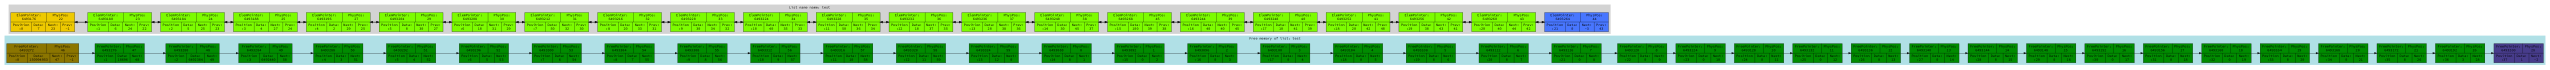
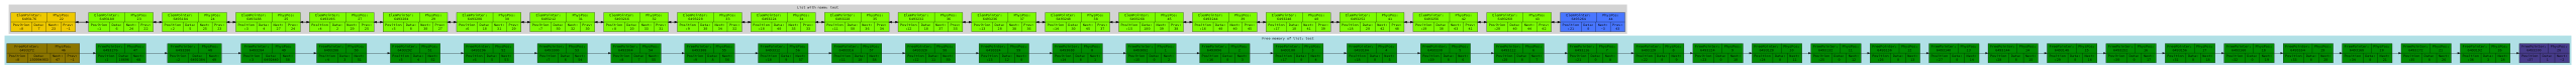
  digraph {
    rankdir=LR
    fontname="Source Code Pro"
    node [fillcolor=green4 shape=record style=filled fontname="Source Code Pro"]
    edge [fontname="Source Code Pro"]
    n1 [fillcolor=gold4 label="{FreePointer:\n6493272 | PhysPos:\n46 } | {Position\n:0 | Data:\n150994953 | Next:\n47 | Prev:\n-1}"]
    n2 [label="{FreePointer:\n6493276 | PhysPos:\n47 } | {Position\n:1 | Data:\n10696 | Next:\n48}"]
    n3 [label="{FreePointer:\n6493280 | PhysPos:\n48 } | {Position\n:2 | Data:\n6492304 | Next:\n49}"]
    n4 [label="{FreePointer:\n6493284 | PhysPos:\n49 } | {Position\n:3 | Data:\n6492440 | Next:\n50}"]
    n5 [label="{FreePointer:\n6493288 | PhysPos:\n50 } | {Position\n:4 | Data:\n3 | Next:\n51}"]
    n6 [label="{FreePointer:\n6493292 | PhysPos:\n51 } | {Position\n:5 | Data:\n4 | Next:\n52}"]
    n7 [label="{FreePointer:\n6493296 | PhysPos:\n52 } | {Position\n:6 | Data:\n5 | Next:\n53}"]
    n8 [label="{FreePointer:\n6493300 | PhysPos:\n53 } | {Position\n:7 | Data:\n6 | Next:\n54}"]
    n9 [label="{FreePointer:\n6493304 | PhysPos:\n54 } | {Position\n:8 | Data:\n7 | Next:\n55}"]
    n10 [label="{FreePointer:\n6493308 | PhysPos:\n55 } | {Position\n:9 | Data:\n8 | Next:\n56}"]
    n11 [label="{FreePointer:\n6493312 | PhysPos:\n56 } | {Position\n:10 | Data:\n9 | Next:\n57}"]
    n12 [label="{FreePointer:\n6493316 | PhysPos:\n57 } | {Position\n:11 | Data:\n10 | Next:\n58}"]
    n13 [label="{FreePointer:\n6493320 | PhysPos:\n58 } | {Position\n:12 | Data:\n11 | Next:\n59}"]
    n14 [label="{FreePointer:\n6493324 | PhysPos:\n59 } | {Position\n:13 | Data:\n12 | Next:\n0}"]
    n15 [label="{FreePointer:\n6493088 | PhysPos:\n0 } | {Position\n:14 | Data:\n0 | Next:\n1}"]
    n16 [label="{FreePointer:\n6493092 | PhysPos:\n1 } | {Position\n:15 | Data:\n0 | Next:\n2}"]
    n17 [label="{FreePointer:\n6493096 | PhysPos:\n2 } | {Position\n:16 | Data:\n0 | Next:\n3}"]
    n18 [label="{FreePointer:\n6493100 | PhysPos:\n3 } | {Position\n:17 | Data:\n0 | Next:\n4}"]
    n19 [label="{FreePointer:\n6493104 | PhysPos:\n4 } | {Position\n:18 | Data:\n0 | Next:\n5}"]
    n20 [label="{FreePointer:\n6493108 | PhysPos:\n5 } | {Position\n:19 | Data:\n0 | Next:\n6}"]
    n21 [label="{FreePointer:\n6493112 | PhysPos:\n6 } | {Position\n:20 | Data:\n0 | Next:\n7}"]
    n22 [label="{FreePointer:\n6493116 | PhysPos:\n7 } | {Position\n:21 | Data:\n0 | Next:\n8}"]
    n23 [label="{FreePointer:\n6493120 | PhysPos:\n8 } | {Position\n:22 | Data:\n0 | Next:\n9}"]
    n24 [label="{FreePointer:\n6493124 | PhysPos:\n9 } | {Position\n:23 | Data:\n0 | Next:\n10}"]
    n25 [label="{FreePointer:\n6493128 | PhysPos:\n10 } | {Position\n:24 | Data:\n0 | Next:\n11}"]
    n26 [label="{FreePointer:\n6493132 | PhysPos:\n11 } | {Position\n:25 | Data:\n0 | Next:\n12}"]
    n27 [label="{FreePointer:\n6493136 | PhysPos:\n12 } | {Position\n:26 | Data:\n0 | Next:\n13}"]
    n28 [label="{FreePointer:\n6493140 | PhysPos:\n13 } | {Position\n:27 | Data:\n0 | Next:\n14}"]
    n29 [label="{FreePointer:\n6493144 | PhysPos:\n14 } | {Position\n:28 | Data:\n0 | Next:\n15}"]
    n30 [label="{FreePointer:\n6493148 | PhysPos:\n15 } | {Position\n:29 | Data:\n0 | Next:\n16}"]
    n31 [label="{FreePointer:\n6493152 | PhysPos:\n16 } | {Position\n:30 | Data:\n0 | Next:\n17}"]
    n32 [label="{FreePointer:\n6493156 | PhysPos:\n17 } | {Position\n:31 | Data:\n0 | Next:\n18}"]
    n33 [label="{FreePointer:\n6493160 | PhysPos:\n18 } | {Position\n:32 | Data:\n0 | Next:\n19}"]
    n34 [label="{FreePointer:\n6493164 | PhysPos:\n19 } | {Position\n:33 | Data:\n0 | Next:\n20}"]
    n35 [label="{FreePointer:\n6493168 | PhysPos:\n20 } | {Position\n:34 | Data:\n0 | Next:\n21}"]
    n36 [label="{FreePointer:\n6493172 | PhysPos:\n21 } | {Position\n:35 | Data:\n0 | Next:\n26}"]
    n37 [label="{FreePointer:\n6493192 | PhysPos:\n26 } | {Position\n:36 | Data:\n3 | Next:\n28}"]
    n38 [fillcolor=slateblue4 label="{FreePointer:\n6493200 | PhysPos:\n28 } | {Position\n:37 | Data:\n1 | Next:\n-2}"]
    n39 [fillcolor=gold2 label="{ElemPointer:\n6493176 | PhysPos:\n22 } | {Position\n:0 | Data:\n7 | Next:\n23 | Prev:\n-1}"]
    n40 [fillcolor=lawngreen label="{ElemPointer:\n6493180 | PhysPos:\n23 }  | {Position\n:1 | Data:\n6 | Next:\n24 | Prev:\n22}"]
    n41 [fillcolor=lawngreen label="{ElemPointer:\n6493184 | PhysPos:\n24 }  | {Position\n:2 | Data:\n5 | Next:\n25 | Prev:\n23}"]
    n42 [fillcolor=lawngreen label="{ElemPointer:\n6493188 | PhysPos:\n25 }  | {Position\n:3 | Data:\n4 | Next:\n27 | Prev:\n24}"]
    n43 [fillcolor=lawngreen label="{ElemPointer:\n6493196 | PhysPos:\n27 }  | {Position\n:4 | Data:\n2 | Next:\n29 | Prev:\n25}"]
    n44 [fillcolor=lawngreen label="{ElemPointer:\n6493204 | PhysPos:\n29 }  | {Position\n:5 | Data:\n0 | Next:\n30 | Prev:\n27}"]
    n45 [fillcolor=lawngreen label="{ElemPointer:\n6493208 | PhysPos:\n30 }  | {Position\n:6 | Data:\n10 | Next:\n31 | Prev:\n29}"]
    n46 [fillcolor=lawngreen label="{ElemPointer:\n6493212 | PhysPos:\n31 }  | {Position\n:7 | Data:\n50 | Next:\n32 | Prev:\n30}"]
    n47 [fillcolor=lawngreen label="{ElemPointer:\n6493216 | PhysPos:\n32 }  | {Position\n:8 | Data:\n20 | Next:\n33 | Prev:\n31}"]
    n48 [fillcolor=lawngreen label="{ElemPointer:\n6493220 | PhysPos:\n33 }  | {Position\n:9 | Data:\n30 | Next:\n34 | Prev:\n32}"]
    n49 [fillcolor=lawngreen label="{ElemPointer:\n6493224 | PhysPos:\n34 }  | {Position\n:10 | Data:\n40 | Next:\n35 | Prev:\n33}"]
    n50 [fillcolor=lawngreen label="{ElemPointer:\n6493228 | PhysPos:\n35 }  | {Position\n:11 | Data:\n50 | Next:\n36 | Prev:\n34}"]
    n51 [fillcolor=lawngreen label="{ElemPointer:\n6493232 | PhysPos:\n36 }  | {Position\n:12 | Data:\n10 | Next:\n37 | Prev:\n35}"]
    n52 [fillcolor=lawngreen label="{ElemPointer:\n6493236 | PhysPos:\n37 }  | {Position\n:13 | Data:\n20 | Next:\n38 | Prev:\n36}"]
    n53 [fillcolor=lawngreen label="{ElemPointer:\n6493240 | PhysPos:\n38 }  | {Position\n:14 | Data:\n30 | Next:\n45 | Prev:\n37}"]
    n54 [fillcolor=lawngreen label="{ElemPointer:\n6493268 | PhysPos:\n45 }  | {Position\n:15 | Data:\n100 | Next:\n39 | Prev:\n38}"]
    n55 [fillcolor=lawngreen label="{ElemPointer:\n6493244 | PhysPos:\n39 }  | {Position\n:16 | Data:\n40 | Next:\n40 | Prev:\n45}"]
    n56 [fillcolor=lawngreen label="{ElemPointer:\n6493248 | PhysPos:\n40 }  | {Position\n:17 | Data:\n10 | Next:\n41 | Prev:\n39}"]
    n57 [fillcolor=lawngreen label="{ElemPointer:\n6493252 | PhysPos:\n41 }  | {Position\n:18 | Data:\n20 | Next:\n42 | Prev:\n40}"]
    n58 [fillcolor=lawngreen label="{ElemPointer:\n6493256 | PhysPos:\n42 }  | {Position\n:19 | Data:\n30 | Next:\n43 | Prev:\n41}"]
    n59 [fillcolor=lawngreen label="{ElemPointer:\n6493260 | PhysPos:\n43 }  | {Position\n:20 | Data:\n40 | Next:\n44 | Prev:\n42}"]
    n60 [fillcolor=royalblue1 label="{ElemPointer:\n6493264 | PhysPos:\n44 }  | {Position\n:21 | Data:\n0 | Next:\n-3 | Prev:\n43}"]
    subgraph cluster_1 {
      color=powderblue
      label="Free memory of list: test"
      style=filled
      n1
      n2
      n3
      n4
      n5
      n6
      n7
      n8
      n9
      n10
      n11
      n12
      n13
      n14
      n15
      n16
      n17
      n18
      n19
      n20
      n21
      n22
      n23
      n24
      n25
      n26
      n27
      n28
      n29
      n30
      n31
      n32
      n33
      n34
      n35
      n36
      n37
      n38
    }
    subgraph cluster_2 {
      color=lightgrey
-     label="List name name: test"
+     label="List with name: test"
      style=filled
      n39
      n40
      n41
      n42
      n43
      n44
      n45
      n46
      n47
      n48
      n49
      n50
      n51
      n52
      n53
      n54
      n55
      n56
      n57
      n58
      n59
      n60
    }
    n1 -> n2
    n2 -> n3
    n3 -> n4
    n4 -> n5
    n5 -> n6
    n6 -> n7
    n7 -> n8
    n8 -> n9
    n9 -> n10
    n10 -> n11
    n11 -> n12
    n12 -> n13
    n13 -> n14
    n14 -> n15
    n15 -> n16
    n16 -> n17
    n17 -> n18
    n18 -> n19
    n19 -> n20
    n20 -> n21
    n21 -> n22
    n22 -> n23
    n23 -> n24
    n24 -> n25
    n25 -> n26
    n26 -> n27
    n27 -> n28
    n28 -> n29
    n29 -> n30
    n30 -> n31
    n31 -> n32
    n32 -> n33
    n33 -> n34
    n34 -> n35
    n35 -> n36
    n36 -> n37
    n37 -> n38
    n39 -> n40 [dir=both style=bold]
    n40 -> n41 [dir=both style=bold]
    n41 -> n42 [dir=both style=bold]
    n42 -> n43 [dir=both style=bold]
    n43 -> n44 [dir=both style=bold]
    n44 -> n45 [dir=both style=bold]
    n45 -> n46 [dir=both style=bold]
    n46 -> n47 [dir=both style=bold]
    n47 -> n48 [dir=both style=bold]
    n48 -> n49 [dir=both style=bold]
    n49 -> n50 [dir=both style=bold]
    n50 -> n51 [dir=both style=bold]
    n51 -> n52 [dir=both style=bold]
    n52 -> n53 [dir=both style=bold]
    n53 -> n54 [dir=both style=bold]
    n54 -> n55 [dir=both style=bold]
    n55 -> n56 [dir=both style=bold]
    n56 -> n57 [dir=both style=bold]
    n57 -> n58 [dir=both style=bold]
    n58 -> n59 [dir=both style=bold]
    n59 -> n60 [dir=both style=bold]
  }
